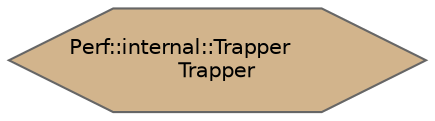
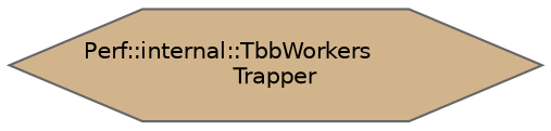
  digraph {
    rankdir=LR
-   n1 [color=grey40 fillcolor=tan fontname=Helvetica fontsize=10 height=0.2 label="Perf::internal::Trapper\lTrapper" shape=hexagon style=filled width=0.4]
+   n1 [color=grey40 fillcolor=tan fontname=Helvetica fontsize=10 height=0.2 label="Perf::internal::TbbWorkers\lTrapper" shape=hexagon style=filled width=0.4]
  }
